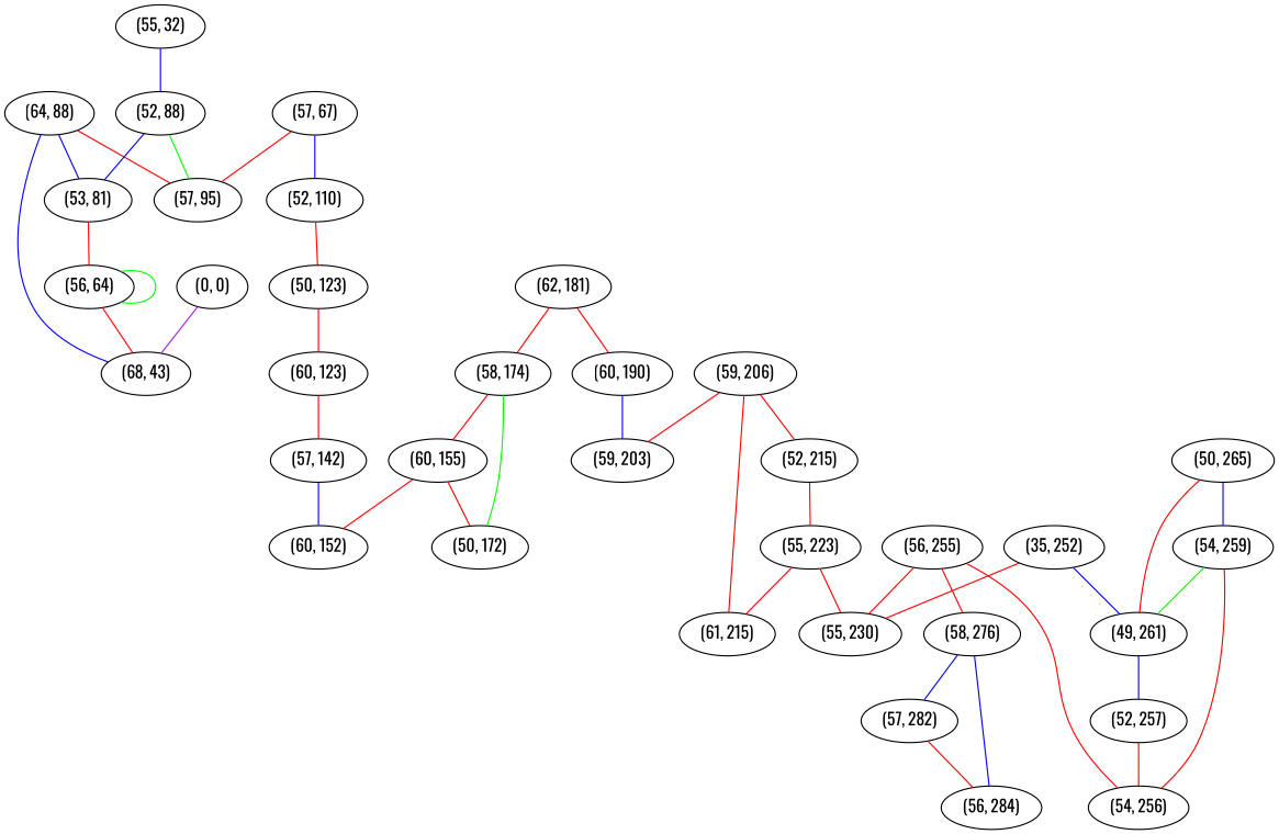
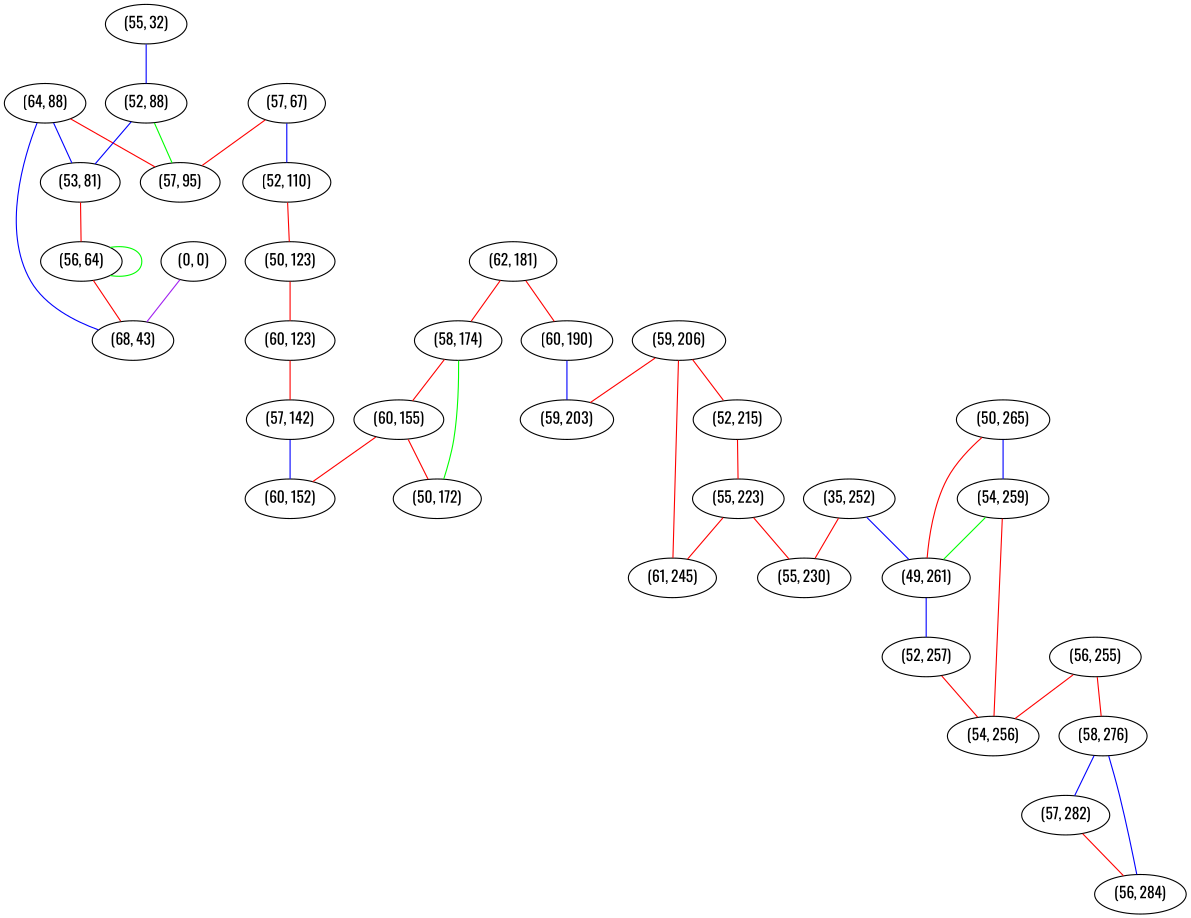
  graph {
    fontname=Oswald
    node [fontname=Oswald]
    edge [color=red fontname=Oswald weight=1]
    "(64, 88)"
    "(53, 81)"
    "(57, 95)"
    "(68, 43)"
    "(56, 64)"
    "(50, 265)"
    "(54, 259)"
    "(49, 261)"
    "(54, 256)"
    "(52, 257)"
    "(59, 206)"
    "(52, 215)"
-   "(61, 215)"
+   "(61, 215)" [label="(61, 245)"]
    "(59, 203)"
    "(55, 223)"
    "(0, 0)"
    "(35, 252)"
    "(55, 230)"
    n19 [label="(57, 67)"]
    "(52, 110)"
    "(50, 123)"
    "(60, 123)"
    "(56, 255)"
    "(58, 276)"
    "(57, 282)"
    "(56, 284)"
    "(62, 181)"
    "(60, 190)"
    "(58, 174)"
    "(60, 155)"
    "(50, 172)"
    "(57, 142)"
    "(60, 152)"
    "(55, 32)"
    "(52, 88)"
    "(64, 88)" -- "(53, 81)" [color=blue weight=3]
    "(64, 88)" -- "(57, 95)"
    "(64, 88)" -- "(68, 43)" [color=blue weight=3]
    "(53, 81)" -- "(56, 64)"
    "(56, 64)" -- "(68, 43)"
    "(56, 64)" -- "(56, 64)" [color=green weight=2]
    "(50, 265)" -- "(54, 259)" [color=blue weight=3]
    "(50, 265)" -- "(49, 261)"
    "(54, 259)" -- "(49, 261)" [color=green weight=3]
    "(54, 259)" -- "(54, 256)"
    "(49, 261)" -- "(52, 257)" [color=blue weight=3]
    "(52, 257)" -- "(54, 256)"
    "(59, 206)" -- "(52, 215)"
    "(59, 206)" -- "(61, 215)"
    "(59, 206)" -- "(59, 203)"
    "(52, 215)" -- "(55, 223)"
    "(55, 223)" -- "(61, 215)"
    "(55, 223)" -- "(55, 230)"
    "(0, 0)" -- "(68, 43)" [color=purple weight=4]
    "(35, 252)" -- "(49, 261)" [color=blue weight=3]
    "(35, 252)" -- "(55, 230)"
    n19 -- "(57, 95)"
    n19 -- "(52, 110)" [color=blue weight=3]
    "(52, 110)" -- "(50, 123)"
    "(50, 123)" -- "(60, 123)"
    "(60, 123)" -- "(57, 142)"
    "(56, 255)" -- "(54, 256)"
-   "(56, 255)" -- "(55, 230)"
    "(56, 255)" -- "(58, 276)"
    "(58, 276)" -- "(57, 282)" [color=blue weight=3]
    "(58, 276)" -- "(56, 284)" [color=blue weight=3]
    "(57, 282)" -- "(56, 284)"
    "(62, 181)" -- "(60, 190)"
    "(62, 181)" -- "(58, 174)"
    "(60, 190)" -- "(59, 203)" [color=blue weight=3]
    "(58, 174)" -- "(60, 155)"
    "(58, 174)" -- "(50, 172)" [color=green]
    "(60, 155)" -- "(50, 172)"
    "(60, 155)" -- "(60, 152)"
    "(57, 142)" -- "(60, 152)" [color=blue weight=3]
    "(55, 32)" -- "(52, 88)" [color=blue weight=3]
    "(52, 88)" -- "(53, 81)" [color=blue weight=3]
    "(52, 88)" -- "(57, 95)" [color=green weight=2]
  }
